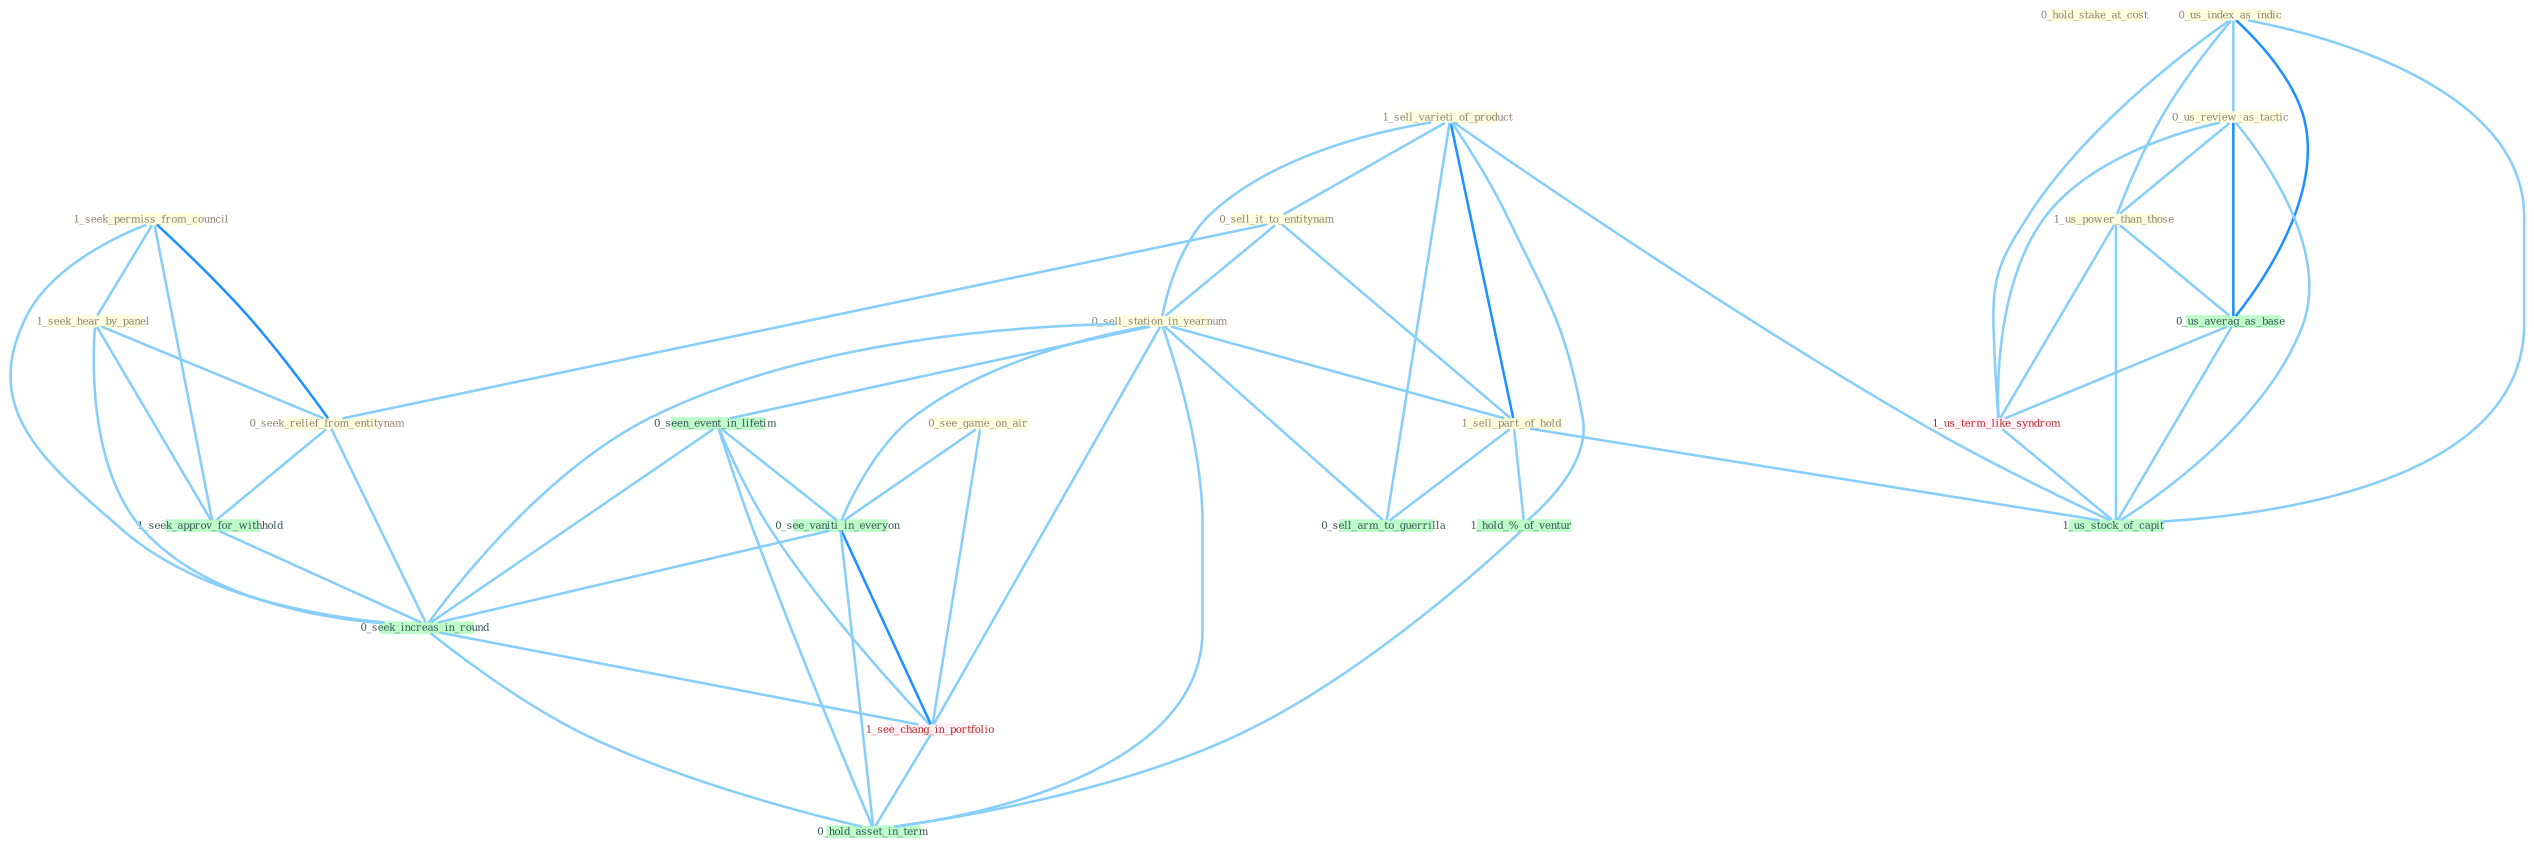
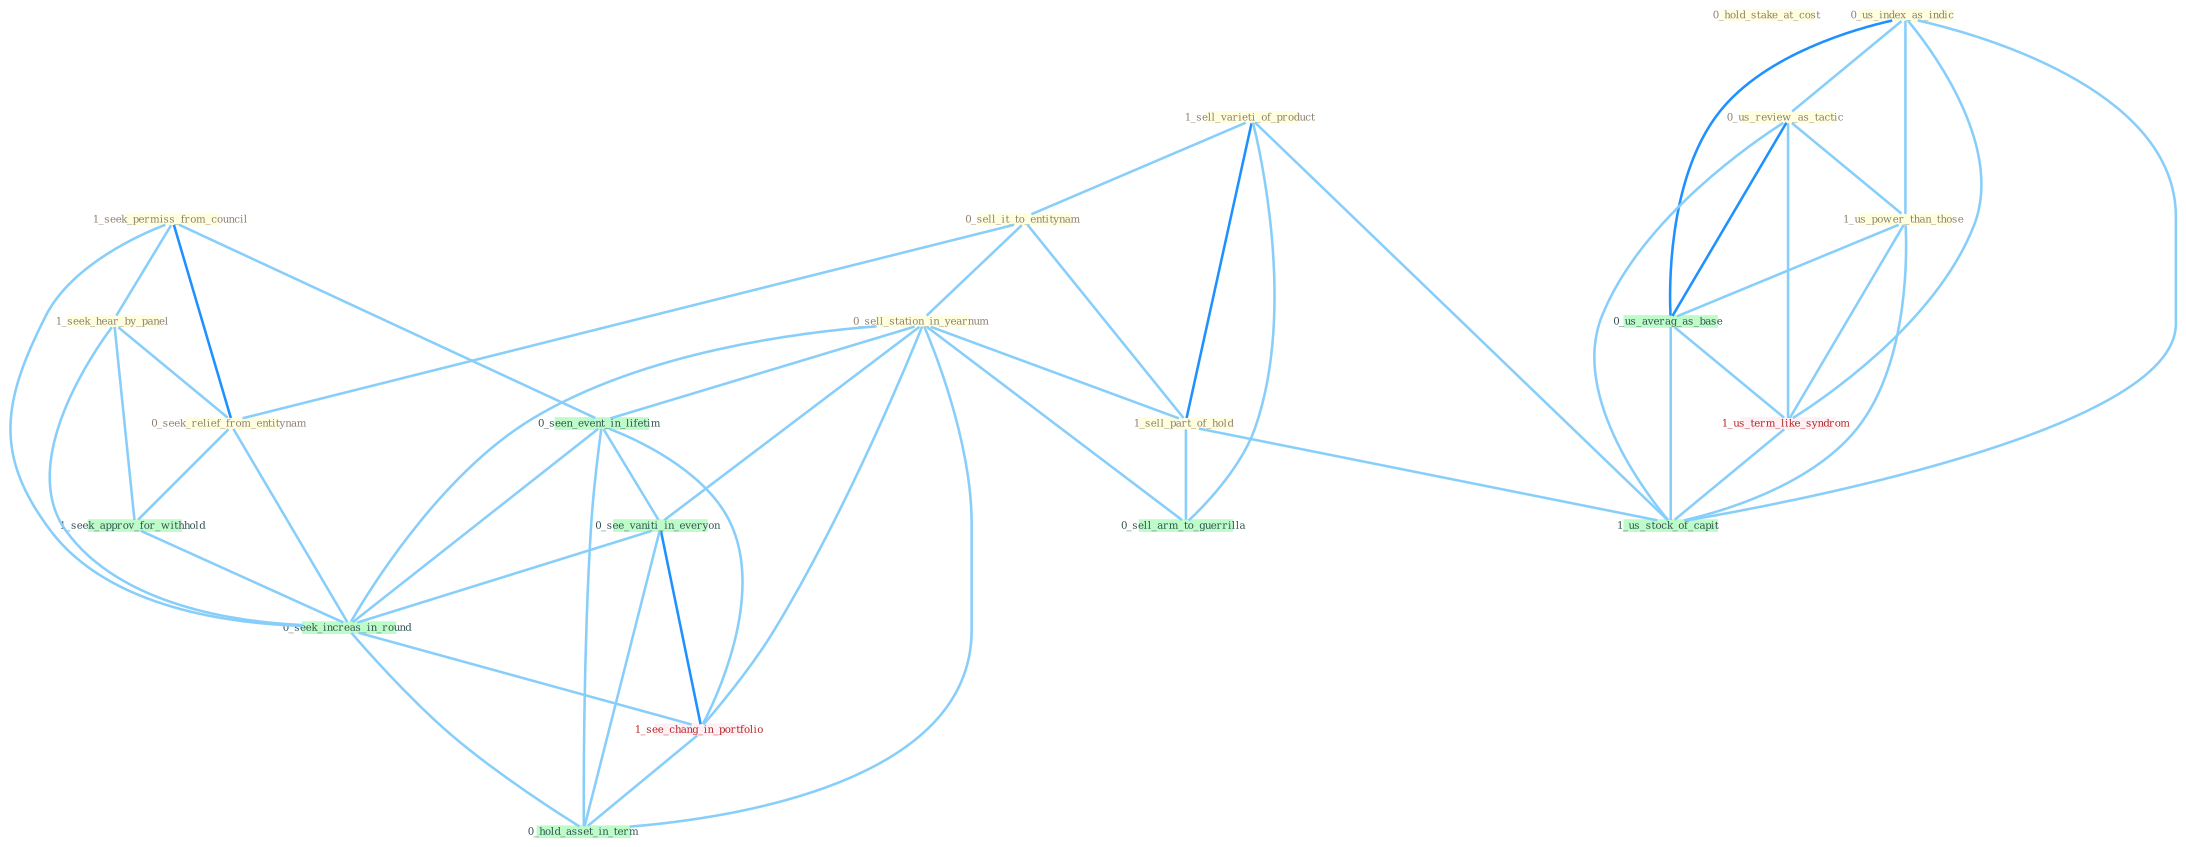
  graph {
    node [color="#ffffe0" fixedsize=true fontcolor="#8b7d6b" fontsize=4 shape=polygon style=filled]
    edge [color="#87cefa" w=1]
    n1 [height=.06 label="0_hold_stake_at_cost" width=.5]
    "1_seek_permiss_from_council " [height=.06 width=.5]
    "1_sell_varieti_of_product " [height=.06 width=.5]
    "0_us_index_as_indic " [height=.06 width=.5]
    "0_sell_it_to_entitynam " [height=.06 width=.5]
    "0_sell_station_in_yearnum " [height=.06 width=.5]
    "1_seek_hear_by_panel " [height=.06 width=.5]
    "0_us_review_as_tactic " [height=.06 width=.5]
-   "0_see_game_on_air " [height=.06 width=.5]
    "1_us_power_than_those " [height=.06 width=.5]
    "0_seek_relief_from_entitynam " [height=.06 width=.5]
    "1_sell_part_of_hold " [height=.06 width=.5]
    "1_us_term_like_syndrom " [color="#fff0f5" fontcolor="#b22222" height=.06 width=.5]
    "1_see_chang_in_portfolio " [color="#fff0f5" fontcolor="#b22222" height=.06 width=.5]
    "1_seek_approv_for_withhold " [color="#BDFCC9" fontcolor="#2f4f4f" height=.06 width=.5]
    "0_seek_increas_in_round " [color="#BDFCC9" fontcolor="#2f4f4f" height=.06 width=.5]
-   "1_hold_%_of_ventur " [color="#BDFCC9" fontcolor="#2f4f4f" height=.06 width=.5]
    "0_sell_arm_to_guerrilla " [color="#BDFCC9" fontcolor="#2f4f4f" height=.06 width=.5]
    "1_us_stock_of_capit " [color="#BDFCC9" fontcolor="#2f4f4f" height=.06 width=.5]
    "0_us_averag_as_base " [color="#BDFCC9" fontcolor="#2f4f4f" height=.06 width=.5]
    "0_seen_event_in_lifetim " [color="#BDFCC9" fontcolor="#2f4f4f" height=.06 width=.5]
    "0_see_vaniti_in_everyon " [color="#BDFCC9" fontcolor="#2f4f4f" height=.06 width=.5]
    n23 [color="#BDFCC9" fontcolor="#2f4f4f" height=.06 label="0_hold_asset_in_term" width=.5]
    subgraph sub_1 {
      n1
      "1_seek_permiss_from_council "
      "1_sell_varieti_of_product "
      "0_us_index_as_indic "
      "0_sell_it_to_entitynam "
      "0_sell_station_in_yearnum "
      "1_seek_hear_by_panel "
      "0_us_review_as_tactic "
-     "0_see_game_on_air "
      "1_us_power_than_those "
      "0_seek_relief_from_entitynam "
      "1_sell_part_of_hold "
    }
    subgraph sub_2 {
      "1_us_term_like_syndrom "
      "1_see_chang_in_portfolio "
    }
    "1_seek_permiss_from_council " -- "1_seek_hear_by_panel "
    "1_seek_permiss_from_council " -- "0_seek_relief_from_entitynam " [color="#1e90ff" w=2]
-   "1_seek_permiss_from_council " -- "1_seek_approv_for_withhold "
+   "1_seek_permiss_from_council " -- "0_seen_event_in_lifetim "
    "1_seek_permiss_from_council " -- "0_seek_increas_in_round "
    "1_sell_varieti_of_product " -- "0_sell_it_to_entitynam "
-   "1_sell_varieti_of_product " -- "0_sell_station_in_yearnum "
    "1_sell_varieti_of_product " -- "1_sell_part_of_hold " [color="#1e90ff" w=2]
-   "1_sell_varieti_of_product " -- "1_hold_%_of_ventur "
    "1_sell_varieti_of_product " -- "0_sell_arm_to_guerrilla "
    "1_sell_varieti_of_product " -- "1_us_stock_of_capit "
    "0_us_index_as_indic " -- "0_us_review_as_tactic " [w=2]
    "0_us_index_as_indic " -- "1_us_power_than_those "
    "0_us_index_as_indic " -- "1_us_term_like_syndrom "
    "0_us_index_as_indic " -- "1_us_stock_of_capit "
    "0_us_index_as_indic " -- "0_us_averag_as_base " [color="#1e90ff" w=2]
    "0_sell_it_to_entitynam " -- "0_sell_station_in_yearnum "
    "0_sell_it_to_entitynam " -- "0_seek_relief_from_entitynam "
    "0_sell_it_to_entitynam " -- "1_sell_part_of_hold "
    "0_sell_station_in_yearnum " -- "1_sell_part_of_hold "
    "0_sell_station_in_yearnum " -- "1_see_chang_in_portfolio "
    "0_sell_station_in_yearnum " -- "0_seek_increas_in_round "
    "0_sell_station_in_yearnum " -- "0_sell_arm_to_guerrilla "
    "0_sell_station_in_yearnum " -- "0_seen_event_in_lifetim "
    "0_sell_station_in_yearnum " -- "0_see_vaniti_in_everyon "
    "0_sell_station_in_yearnum " -- n23
    "1_seek_hear_by_panel " -- "0_seek_relief_from_entitynam "
    "1_seek_hear_by_panel " -- "1_seek_approv_for_withhold "
    "1_seek_hear_by_panel " -- "0_seek_increas_in_round "
    "0_us_review_as_tactic " -- "1_us_power_than_those "
    "0_us_review_as_tactic " -- "1_us_term_like_syndrom "
    "0_us_review_as_tactic " -- "1_us_stock_of_capit "
    "0_us_review_as_tactic " -- "0_us_averag_as_base " [color="#1e90ff" w=2]
-   "0_see_game_on_air " -- "1_see_chang_in_portfolio "
-   "0_see_game_on_air " -- "0_see_vaniti_in_everyon "
    "1_us_power_than_those " -- "1_us_term_like_syndrom "
    "1_us_power_than_those " -- "1_us_stock_of_capit "
    "1_us_power_than_those " -- "0_us_averag_as_base "
    "0_seek_relief_from_entitynam " -- "1_seek_approv_for_withhold "
    "0_seek_relief_from_entitynam " -- "0_seek_increas_in_round "
-   "1_sell_part_of_hold " -- "1_hold_%_of_ventur "
    "1_sell_part_of_hold " -- "0_sell_arm_to_guerrilla "
    "1_sell_part_of_hold " -- "1_us_stock_of_capit "
    "1_us_term_like_syndrom " -- "1_us_stock_of_capit "
    "1_see_chang_in_portfolio " -- n23
    "1_seek_approv_for_withhold " -- "0_seek_increas_in_round "
    "0_seek_increas_in_round " -- "1_see_chang_in_portfolio "
    "0_seek_increas_in_round " -- n23
-   "1_hold_%_of_ventur " -- n23
    "0_us_averag_as_base " -- "1_us_term_like_syndrom "
    "0_us_averag_as_base " -- "1_us_stock_of_capit "
    "0_seen_event_in_lifetim " -- "1_see_chang_in_portfolio "
    "0_seen_event_in_lifetim " -- "0_seek_increas_in_round "
    "0_seen_event_in_lifetim " -- "0_see_vaniti_in_everyon "
    "0_seen_event_in_lifetim " -- n23
    "0_see_vaniti_in_everyon " -- "1_see_chang_in_portfolio " [color="#1e90ff" w=2]
    "0_see_vaniti_in_everyon " -- "0_seek_increas_in_round "
    "0_see_vaniti_in_everyon " -- n23
  }
